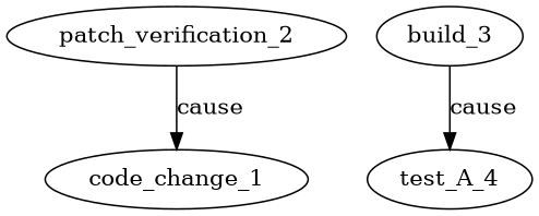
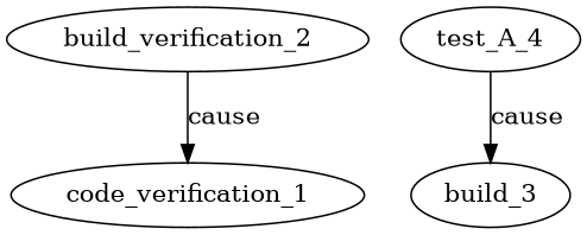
  strict digraph {
    node [status=passed]
-   code_change_1 [contributor="Gudrun Schyman" time=1444737127000 type=code_change status=""]
-   patch_verification_2 [time=1444740408000 type=patch_verification]
+   code_change_1 [contributor="Gudrun Schyman" time=1444737127000 type=code_change label=code_verification_1 status=""]
+   patch_verification_2 [time=1444740408000 type=patch_verification label=build_verification_2]
    build_3 [time=1444741389000 type=build]
    test_A_4 [status=failed time=1444744969000 type=test_A]
    patch_verification_2 -> code_change_1 [label=cause]
-   build_3 -> test_A_4 [label=cause]
+   test_A_4 -> build_3 [label=cause]
  }
